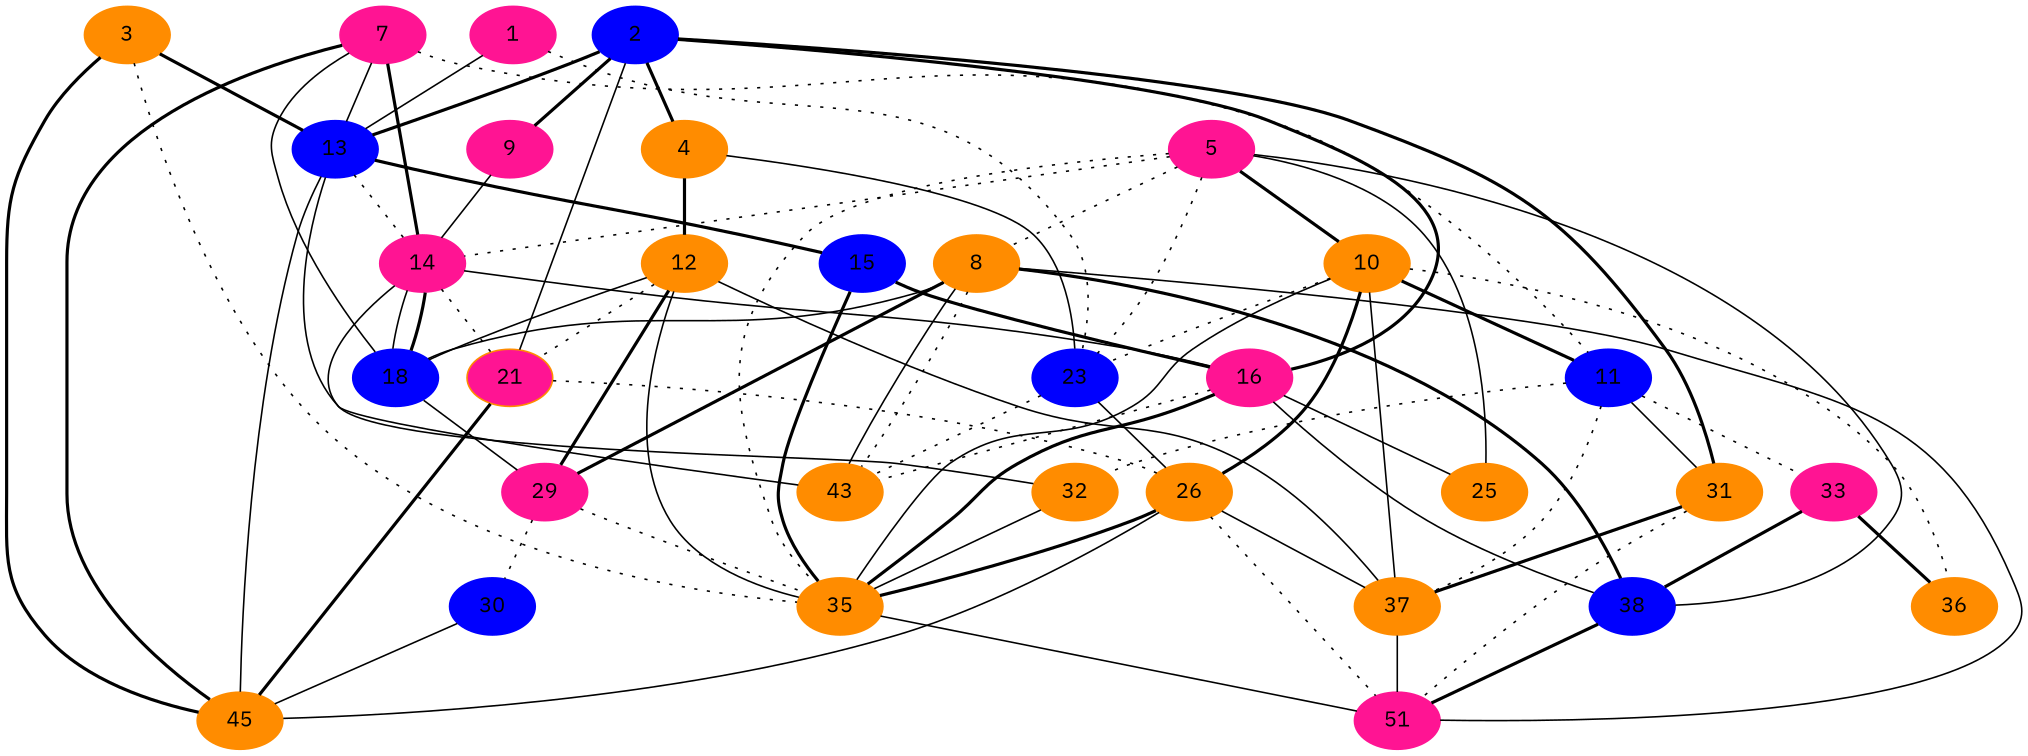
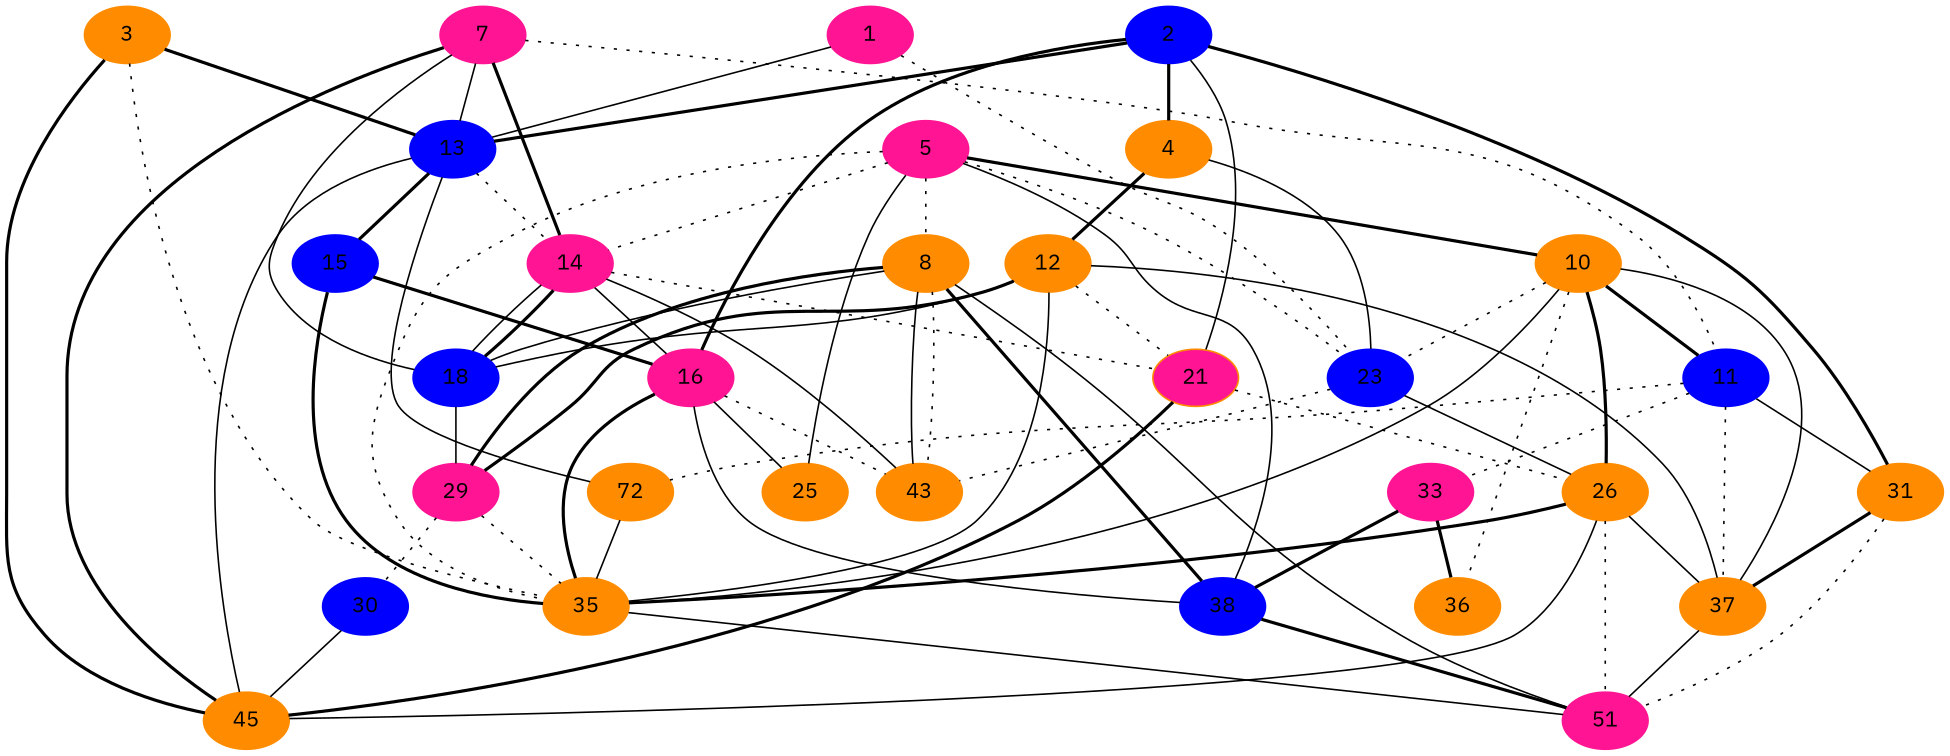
  graph {
    fontname="IBM Plex Sans"
    node [color=darkorange fontname="IBM Plex Sans" style=filled]
    edge [fontname="IBM Plex Sans" style=solid]
    13 [color=blue super="+47"]
    45 [super="+46"]
    14 [color=deeppink super="+34"]
-   32
+   32 [label=72]
    15 [color=blue]
    1 [color=deeppink]
    23 [color=blue super="+42"]
    43 [super="+53"]
    26 [super="+41"]
    2 [color=blue super="+6"]
    4
-   9 [color=deeppink]
    16 [color=deeppink super="+44"]
    21 [fillcolor=deeppink super="+24"]
    31
    12 [super="+17"]
    35 [super="+39"]
    25
    38 [color=blue super="+40"]
    51 [color=deeppink super="+52"]
    37 [super="+49"]
    3
    18 [color=blue super="+50"]
    29 [color=deeppink]
    5 [color=deeppink super="+27"]
    8 [super="+28"]
    10 [super="+20"]
    11 [color=blue super="+19"]
    36
    7 [color=deeppink super="+22"]
    33 [color=deeppink super="+48"]
    30 [color=blue]
    13 -- 45
    13 -- 14 [style=dotted]
    13 -- 32
    13 -- 15 [style=bold]
    14 -- 43
    14 -- 16
    14 -- 21 [style=dotted]
    14 -- 18
    14 -- 18 [style=bold]
    32 -- 35
    15 -- 16 [style=bold]
    15 -- 35 [style=bold]
    1 -- 13
    1 -- 23 [style=dotted]
    23 -- 43 [style=dotted]
    23 -- 26
    26 -- 45
    26 -- 35 [style=bold]
    26 -- 51 [style=dotted weight=2]
    26 -- 37
    2 -- 13 [style=bold]
    2 -- 4 [style=bold]
-   2 -- 9 [style=bold]
    2 -- 16 [style=bold]
    2 -- 21
    2 -- 31 [style=bold]
    4 -- 23
    4 -- 12 [style=bold]
-   9 -- 14
    16 -- 43 [style=dotted]
    16 -- 35 [style=bold]
    16 -- 25
    16 -- 38
    21 -- 45 [style=bold]
    21 -- 26 [style=dotted]
    31 -- 51 [style=dotted]
    31 -- 37 [style=bold]
    12 -- 21 [style=dotted]
    12 -- 35
    12 -- 37
    12 -- 18
    12 -- 29 [style=bold]
    35 -- 51
    38 -- 51 [style=bold]
    37 -- 51
    3 -- 13 [style=bold]
    3 -- 45 [style=bold]
    3 -- 35 [style=dotted]
    18 -- 29
    29 -- 35 [style=dotted]
    29 -- 30 [style=dotted]
    5 -- 14 [style=dotted]
    5 -- 23 [style=dotted]
    5 -- 35 [style=dotted]
    5 -- 25
    5 -- 38
    5 -- 8 [style=dotted]
    5 -- 10 [style=bold]
    8 -- 43
    8 -- 43 [style=dotted]
    8 -- 38 [style=bold]
    8 -- 51
    8 -- 18
    8 -- 29 [style=bold]
    10 -- 23 [style=dotted]
    10 -- 26 [style=bold]
    10 -- 35
    10 -- 37
    10 -- 11 [style=bold]
    10 -- 36 [style=dotted weight=2]
    11 -- 32 [style=dotted]
    11 -- 31
    11 -- 37 [style=dotted]
    11 -- 33 [style=dotted]
    7 -- 13
    7 -- 45 [style=bold]
    7 -- 14 [style=bold weight=2]
    7 -- 18
    7 -- 11 [style=dotted]
    33 -- 38 [style=bold]
    33 -- 36 [style=bold]
    30 -- 45
  }
